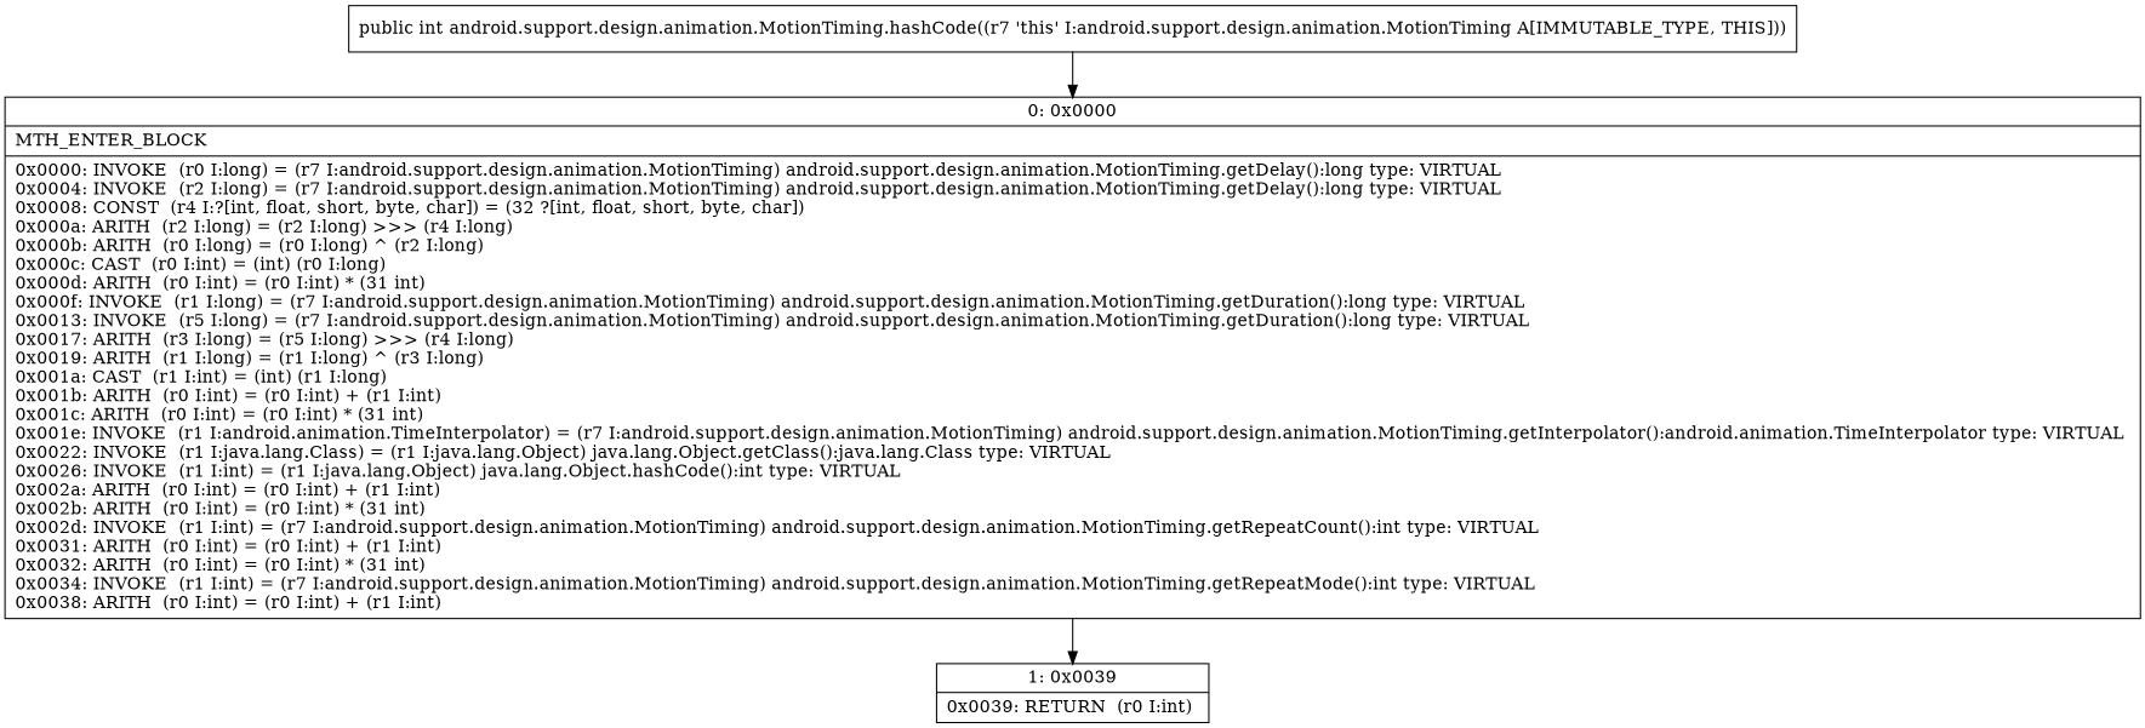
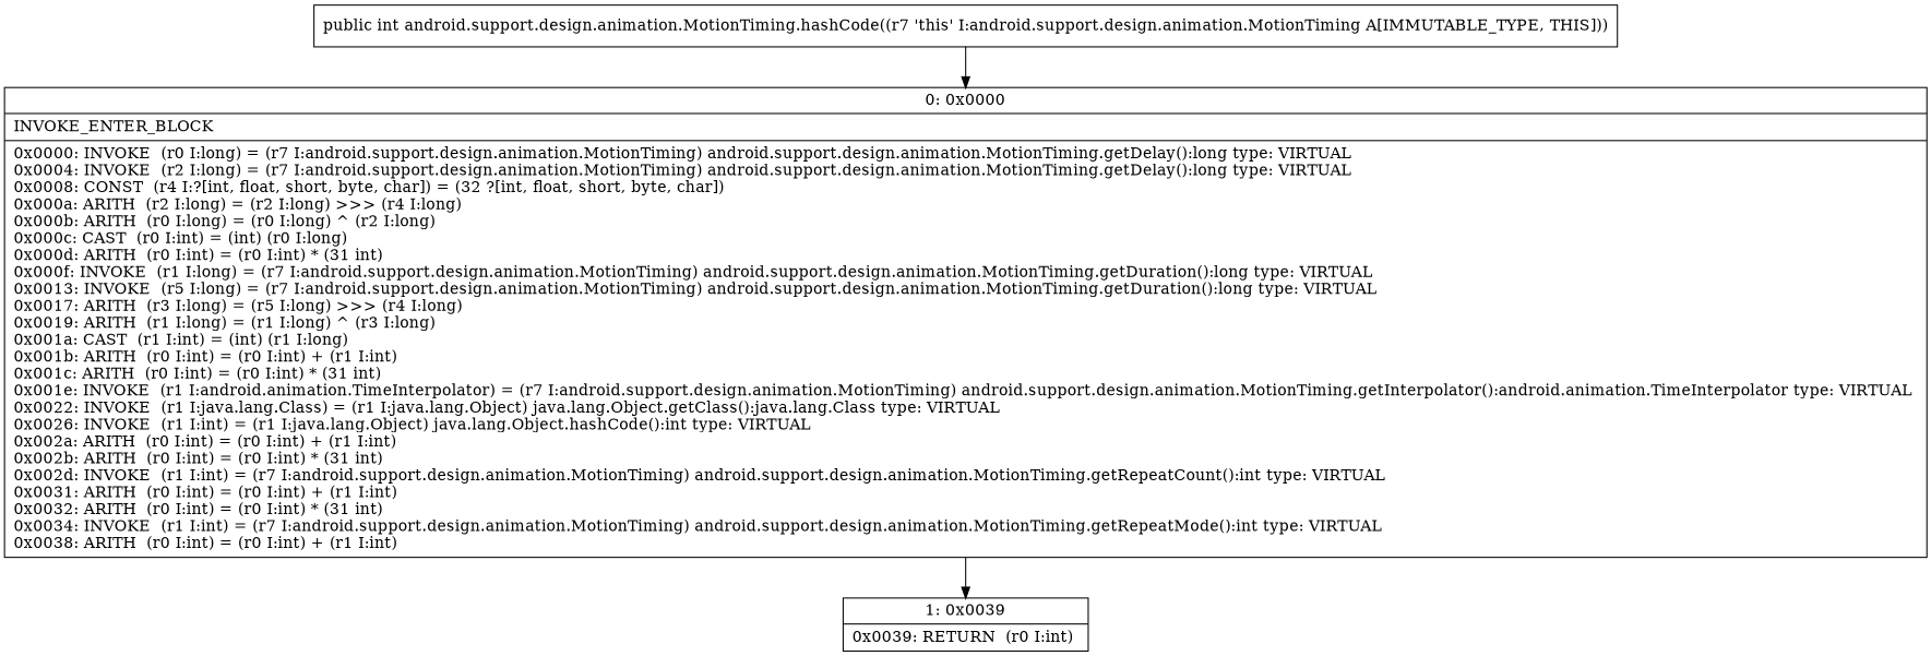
  digraph {
    node [shape=record]
-   n1 [label="{0\:\ 0x0000|MTH_ENTER_BLOCK\l|0x0000: INVOKE  (r0 I:long) = (r7 I:android.support.design.animation.MotionTiming) android.support.design.animation.MotionTiming.getDelay():long type: VIRTUAL \l0x0004: INVOKE  (r2 I:long) = (r7 I:android.support.design.animation.MotionTiming) android.support.design.animation.MotionTiming.getDelay():long type: VIRTUAL \l0x0008: CONST  (r4 I:?[int, float, short, byte, char]) = (32 ?[int, float, short, byte, char]) \l0x000a: ARITH  (r2 I:long) = (r2 I:long) \>\>\> (r4 I:long) \l0x000b: ARITH  (r0 I:long) = (r0 I:long) ^ (r2 I:long) \l0x000c: CAST  (r0 I:int) = (int) (r0 I:long) \l0x000d: ARITH  (r0 I:int) = (r0 I:int) * (31 int) \l0x000f: INVOKE  (r1 I:long) = (r7 I:android.support.design.animation.MotionTiming) android.support.design.animation.MotionTiming.getDuration():long type: VIRTUAL \l0x0013: INVOKE  (r5 I:long) = (r7 I:android.support.design.animation.MotionTiming) android.support.design.animation.MotionTiming.getDuration():long type: VIRTUAL \l0x0017: ARITH  (r3 I:long) = (r5 I:long) \>\>\> (r4 I:long) \l0x0019: ARITH  (r1 I:long) = (r1 I:long) ^ (r3 I:long) \l0x001a: CAST  (r1 I:int) = (int) (r1 I:long) \l0x001b: ARITH  (r0 I:int) = (r0 I:int) + (r1 I:int) \l0x001c: ARITH  (r0 I:int) = (r0 I:int) * (31 int) \l0x001e: INVOKE  (r1 I:android.animation.TimeInterpolator) = (r7 I:android.support.design.animation.MotionTiming) android.support.design.animation.MotionTiming.getInterpolator():android.animation.TimeInterpolator type: VIRTUAL \l0x0022: INVOKE  (r1 I:java.lang.Class) = (r1 I:java.lang.Object) java.lang.Object.getClass():java.lang.Class type: VIRTUAL \l0x0026: INVOKE  (r1 I:int) = (r1 I:java.lang.Object) java.lang.Object.hashCode():int type: VIRTUAL \l0x002a: ARITH  (r0 I:int) = (r0 I:int) + (r1 I:int) \l0x002b: ARITH  (r0 I:int) = (r0 I:int) * (31 int) \l0x002d: INVOKE  (r1 I:int) = (r7 I:android.support.design.animation.MotionTiming) android.support.design.animation.MotionTiming.getRepeatCount():int type: VIRTUAL \l0x0031: ARITH  (r0 I:int) = (r0 I:int) + (r1 I:int) \l0x0032: ARITH  (r0 I:int) = (r0 I:int) * (31 int) \l0x0034: INVOKE  (r1 I:int) = (r7 I:android.support.design.animation.MotionTiming) android.support.design.animation.MotionTiming.getRepeatMode():int type: VIRTUAL \l0x0038: ARITH  (r0 I:int) = (r0 I:int) + (r1 I:int) \l}"]
+   n1 [label="{0\:\ 0x0000|INVOKE_ENTER_BLOCK\l|0x0000: INVOKE  (r0 I:long) = (r7 I:android.support.design.animation.MotionTiming) android.support.design.animation.MotionTiming.getDelay():long type: VIRTUAL \l0x0004: INVOKE  (r2 I:long) = (r7 I:android.support.design.animation.MotionTiming) android.support.design.animation.MotionTiming.getDelay():long type: VIRTUAL \l0x0008: CONST  (r4 I:?[int, float, short, byte, char]) = (32 ?[int, float, short, byte, char]) \l0x000a: ARITH  (r2 I:long) = (r2 I:long) \>\>\> (r4 I:long) \l0x000b: ARITH  (r0 I:long) = (r0 I:long) ^ (r2 I:long) \l0x000c: CAST  (r0 I:int) = (int) (r0 I:long) \l0x000d: ARITH  (r0 I:int) = (r0 I:int) * (31 int) \l0x000f: INVOKE  (r1 I:long) = (r7 I:android.support.design.animation.MotionTiming) android.support.design.animation.MotionTiming.getDuration():long type: VIRTUAL \l0x0013: INVOKE  (r5 I:long) = (r7 I:android.support.design.animation.MotionTiming) android.support.design.animation.MotionTiming.getDuration():long type: VIRTUAL \l0x0017: ARITH  (r3 I:long) = (r5 I:long) \>\>\> (r4 I:long) \l0x0019: ARITH  (r1 I:long) = (r1 I:long) ^ (r3 I:long) \l0x001a: CAST  (r1 I:int) = (int) (r1 I:long) \l0x001b: ARITH  (r0 I:int) = (r0 I:int) + (r1 I:int) \l0x001c: ARITH  (r0 I:int) = (r0 I:int) * (31 int) \l0x001e: INVOKE  (r1 I:android.animation.TimeInterpolator) = (r7 I:android.support.design.animation.MotionTiming) android.support.design.animation.MotionTiming.getInterpolator():android.animation.TimeInterpolator type: VIRTUAL \l0x0022: INVOKE  (r1 I:java.lang.Class) = (r1 I:java.lang.Object) java.lang.Object.getClass():java.lang.Class type: VIRTUAL \l0x0026: INVOKE  (r1 I:int) = (r1 I:java.lang.Object) java.lang.Object.hashCode():int type: VIRTUAL \l0x002a: ARITH  (r0 I:int) = (r0 I:int) + (r1 I:int) \l0x002b: ARITH  (r0 I:int) = (r0 I:int) * (31 int) \l0x002d: INVOKE  (r1 I:int) = (r7 I:android.support.design.animation.MotionTiming) android.support.design.animation.MotionTiming.getRepeatCount():int type: VIRTUAL \l0x0031: ARITH  (r0 I:int) = (r0 I:int) + (r1 I:int) \l0x0032: ARITH  (r0 I:int) = (r0 I:int) * (31 int) \l0x0034: INVOKE  (r1 I:int) = (r7 I:android.support.design.animation.MotionTiming) android.support.design.animation.MotionTiming.getRepeatMode():int type: VIRTUAL \l0x0038: ARITH  (r0 I:int) = (r0 I:int) + (r1 I:int) \l}"]
    n2 [label="{1\:\ 0x0039|0x0039: RETURN  (r0 I:int) \l}"]
    n3 [label="{public int android.support.design.animation.MotionTiming.hashCode((r7 'this' I:android.support.design.animation.MotionTiming A[IMMUTABLE_TYPE, THIS])) }"]
    n1 -> n2
    n3 -> n1
  }
